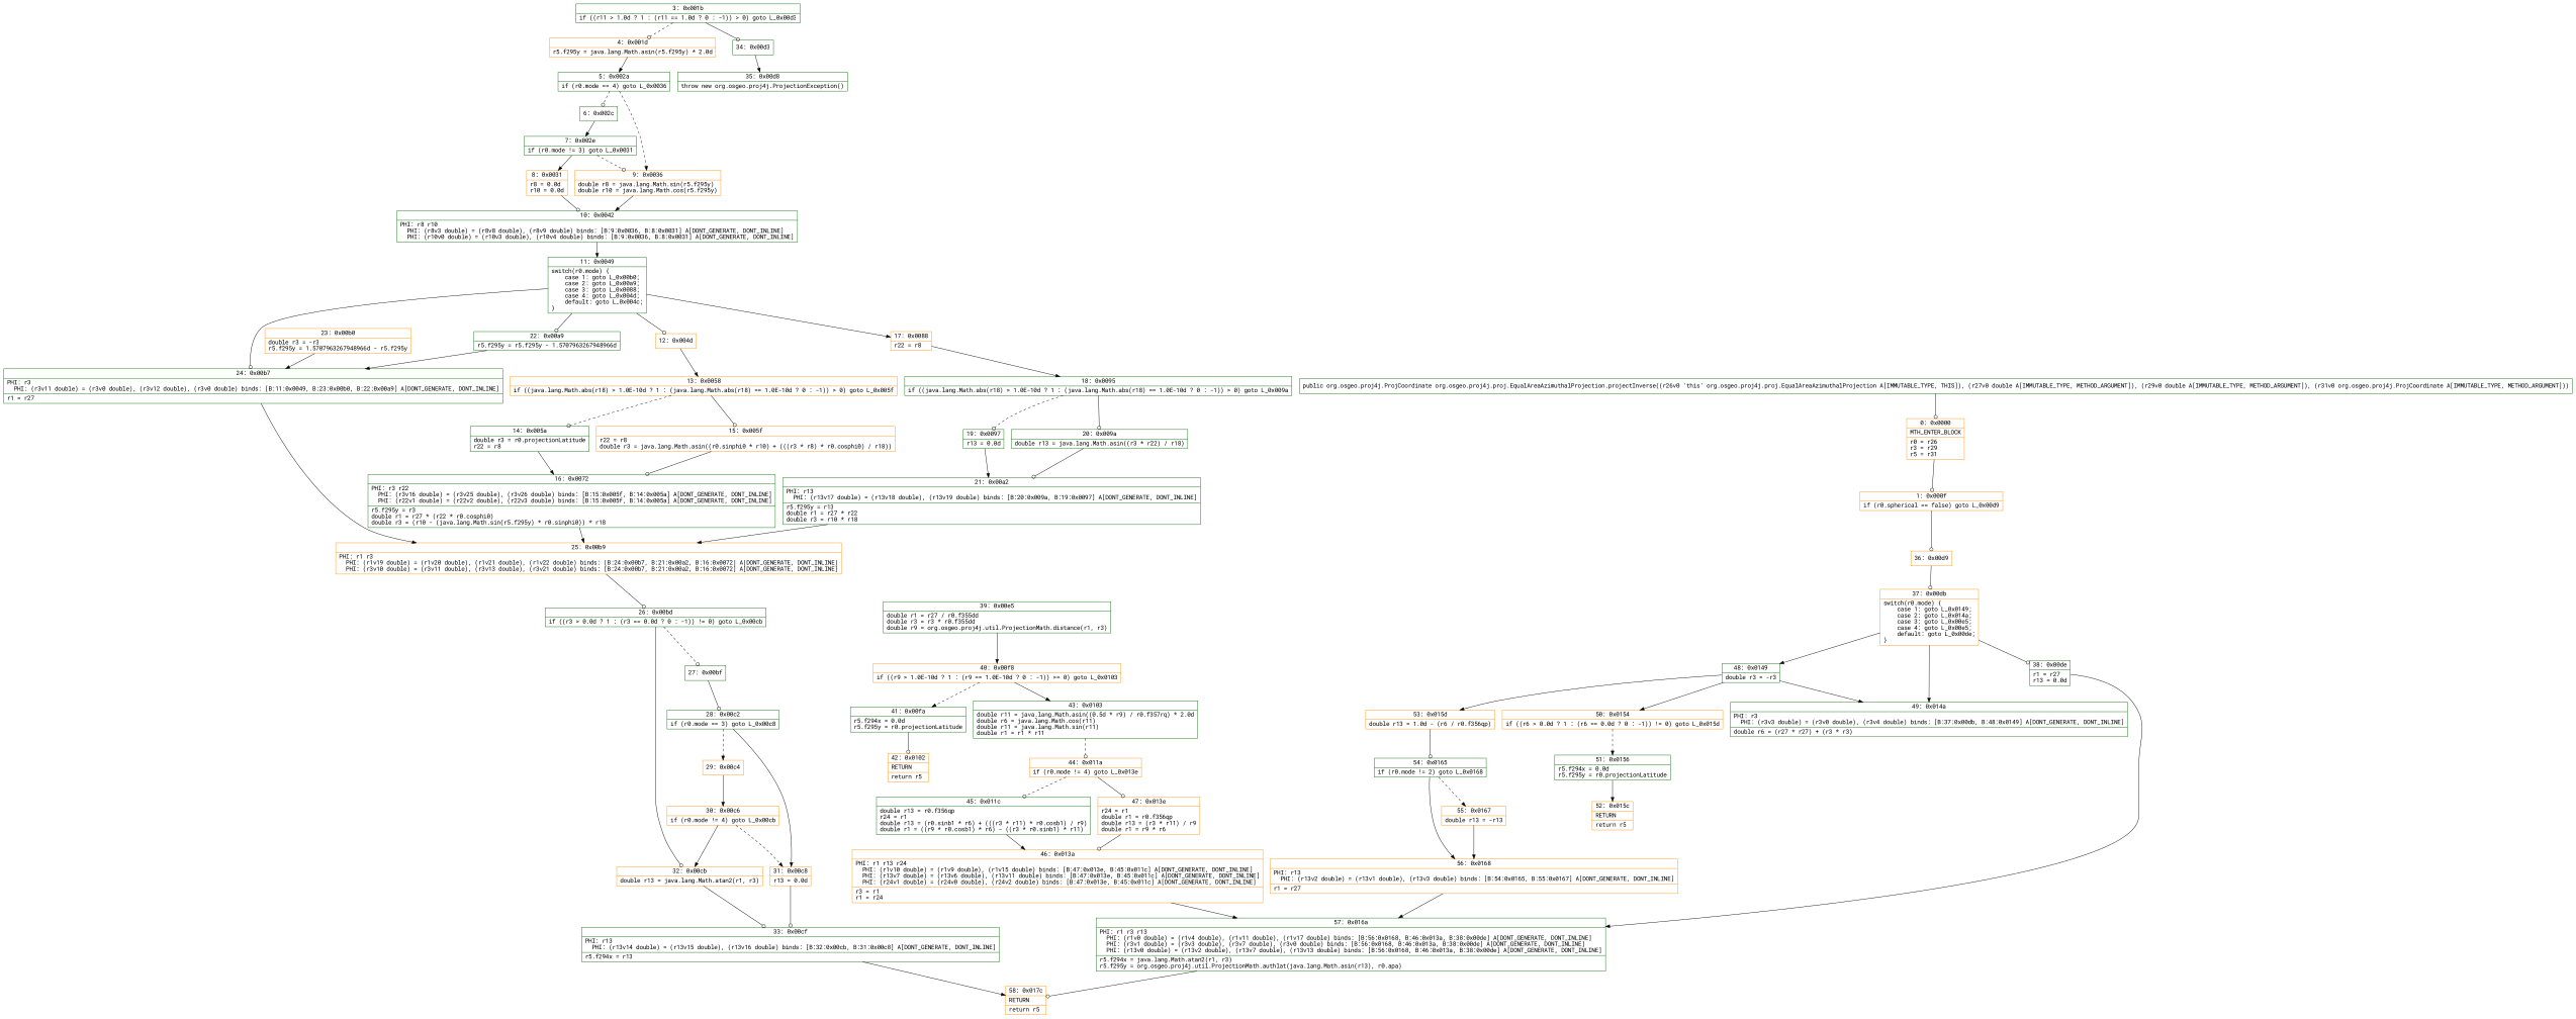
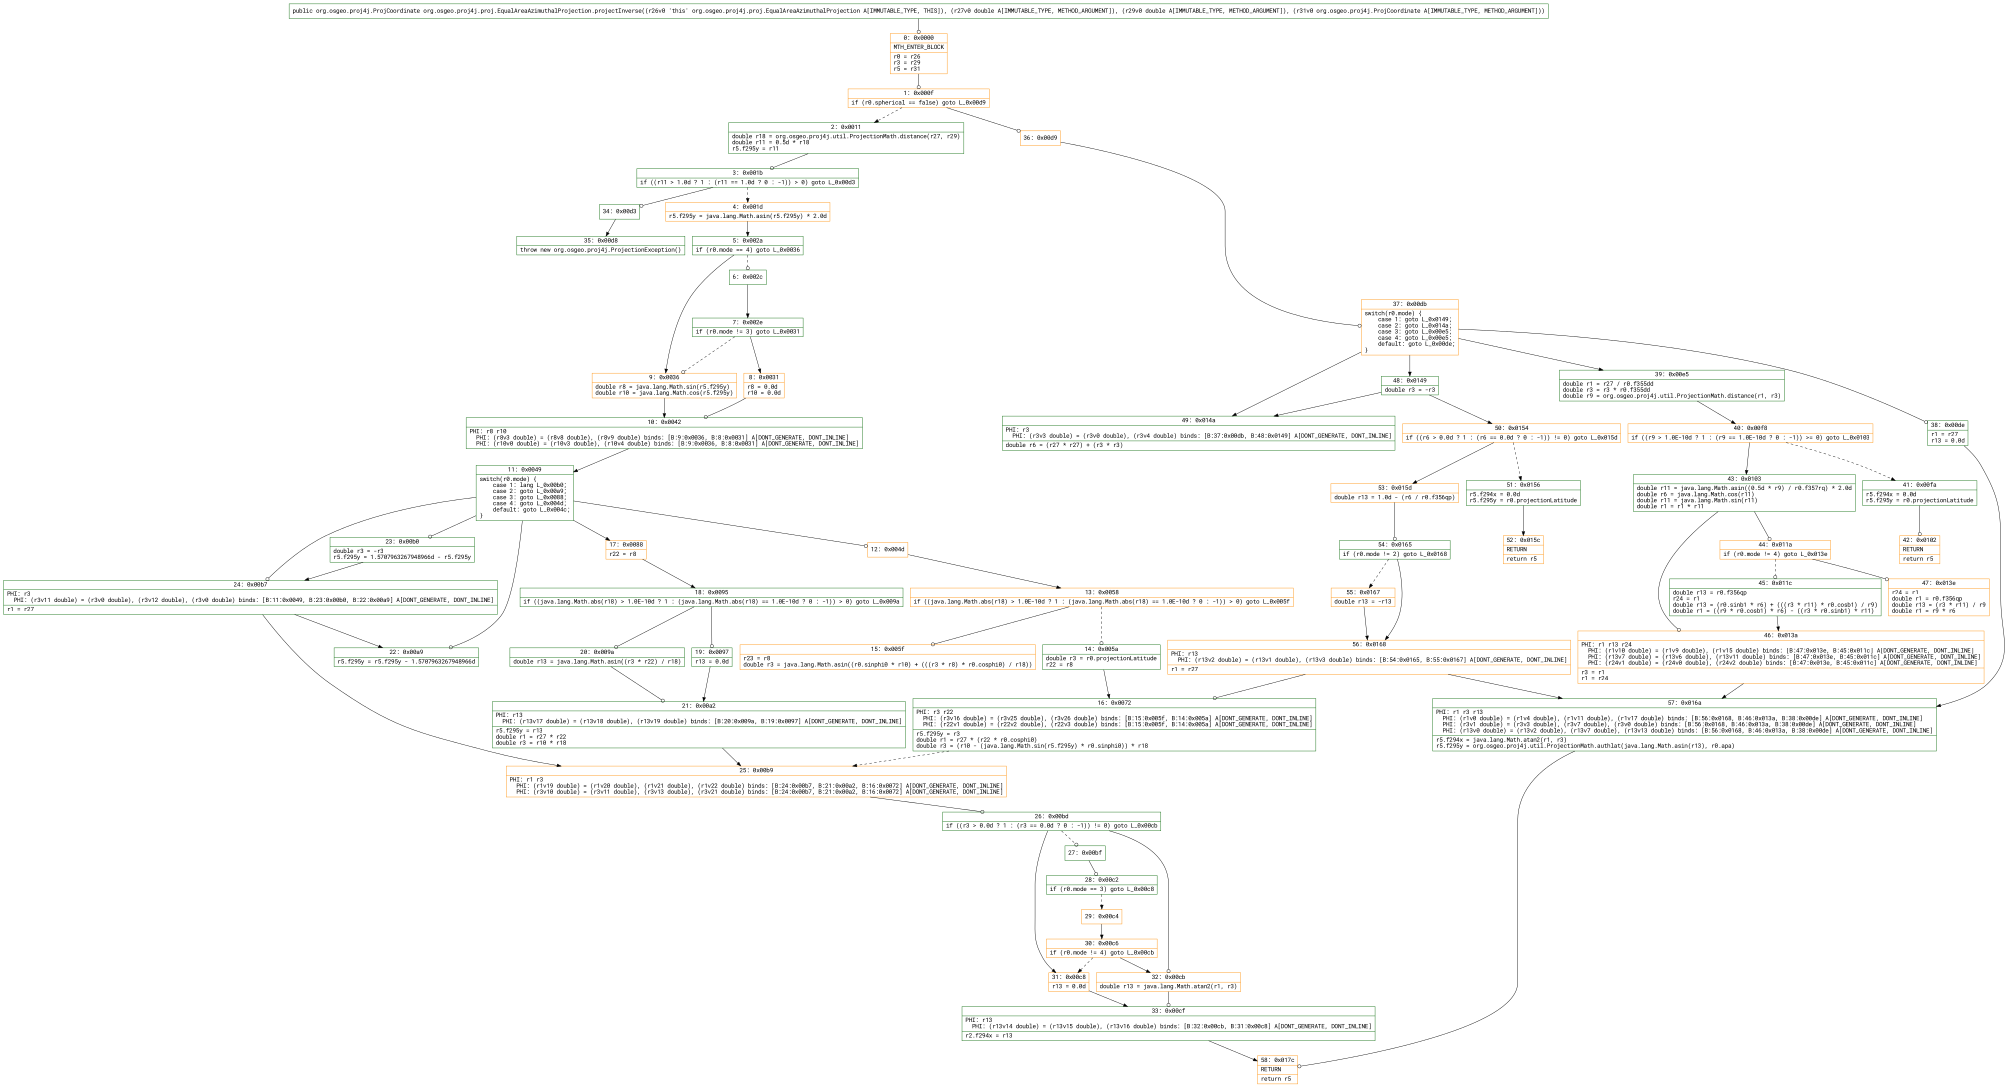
  digraph {
    fontname="Roboto Mono"
    node [color=darkgreen fontname="Roboto Mono" shape=record]
    edge [arrowhead=normal fontname="Roboto Mono"]
    n1 [color=darkorange label="{0\:\ 0x0000|MTH_ENTER_BLOCK\l|r0 = r26\lr3 = r29\lr5 = r31\l}"]
    n2 [color=darkorange label="{1\:\ 0x000f|if (r0.spherical == false) goto L_0x00d9\l}"]
+   n3 [label="{2\:\ 0x0011|double r18 = org.osgeo.proj4j.util.ProjectionMath.distance(r27, r29)\ldouble r11 = 0.5d * r18\lr5.f295y = r11\l}"]
    n4 [color=darkorange label="{36\:\ 0x00d9}"]
    n5 [label="{3\:\ 0x001b|if ((r11 \> 1.0d ? 1 : (r11 == 1.0d ? 0 : \-1)) \> 0) goto L_0x00d3\l}"]
    n6 [color=darkorange label="{37\:\ 0x00db|switch(r0.mode) \{\l    case 1: goto L_0x0149;\l    case 2: goto L_0x014a;\l    case 3: goto L_0x00e5;\l    case 4: goto L_0x00e5;\l    default: goto L_0x00de;\l\}\l}"]
    n7 [color=darkorange label="{4\:\ 0x001d|r5.f295y = java.lang.Math.asin(r5.f295y) * 2.0d\l}"]
    n8 [label="{34\:\ 0x00d3}"]
    n9 [label="{5\:\ 0x002a|if (r0.mode == 4) goto L_0x0036\l}"]
    n10 [label="{35\:\ 0x00d8|throw new org.osgeo.proj4j.ProjectionException()\l}"]
    n11 [label="{6\:\ 0x002c}"]
    n12 [color=darkorange label="{9\:\ 0x0036|double r8 = java.lang.Math.sin(r5.f295y)\ldouble r10 = java.lang.Math.cos(r5.f295y)\l}"]
    n13 [label="{7\:\ 0x002e|if (r0.mode != 3) goto L_0x0031\l}"]
    n14 [label="{10\:\ 0x0042|PHI: r8 r10 \l  PHI: (r8v3 double) = (r8v8 double), (r8v9 double) binds: [B:9:0x0036, B:8:0x0031] A[DONT_GENERATE, DONT_INLINE]\l  PHI: (r10v0 double) = (r10v3 double), (r10v4 double) binds: [B:9:0x0036, B:8:0x0031] A[DONT_GENERATE, DONT_INLINE]\l}"]
    n15 [color=darkorange label="{8\:\ 0x0031|r8 = 0.0d\lr10 = 0.0d\l}"]
-   n16 [label="{11\:\ 0x0049|switch(r0.mode) \{\l    case 1: goto L_0x00b0;\l    case 2: goto L_0x00a9;\l    case 3: goto L_0x0088;\l    case 4: goto L_0x004d;\l    default: goto L_0x004c;\l\}\l}"]
+   n16 [label="{11\:\ 0x0049|switch(r0.mode) \{\l    case 1: lang L_0x00b0;\l    case 2: goto L_0x00a9;\l    case 3: goto L_0x0088;\l    case 4: goto L_0x004d;\l    default: goto L_0x004c;\l\}\l}"]
    n17 [color=darkorange label="{12\:\ 0x004d}"]
    n18 [color=darkorange label="{17\:\ 0x0088|r22 = r8\l}"]
    n19 [label="{22\:\ 0x00a9|r5.f295y = r5.f295y \- 1.5707963267948966d\l}"]
-   n20 [color=darkorange label="{23\:\ 0x00b0|double r3 = \-r3\lr5.f295y = 1.5707963267948966d \- r5.f295y\l}"]
+   n20 [label="{23\:\ 0x00b0|double r3 = \-r3\lr5.f295y = 1.5707963267948966d \- r5.f295y\l}"]
    n21 [label="{24\:\ 0x00b7|PHI: r3 \l  PHI: (r3v11 double) = (r3v0 double), (r3v12 double), (r3v0 double) binds: [B:11:0x0049, B:23:0x00b0, B:22:0x00a9] A[DONT_GENERATE, DONT_INLINE]\l|r1 = r27\l}"]
    n22 [color=darkorange label="{13\:\ 0x0058|if ((java.lang.Math.abs(r18) \> 1.0E\-10d ? 1 : (java.lang.Math.abs(r18) == 1.0E\-10d ? 0 : \-1)) \> 0) goto L_0x005f\l}"]
    n23 [label="{18\:\ 0x0095|if ((java.lang.Math.abs(r18) \> 1.0E\-10d ? 1 : (java.lang.Math.abs(r18) == 1.0E\-10d ? 0 : \-1)) \> 0) goto L_0x009a\l}"]
    n24 [color=darkorange label="{25\:\ 0x00b9|PHI: r1 r3 \l  PHI: (r1v19 double) = (r1v20 double), (r1v21 double), (r1v22 double) binds: [B:24:0x00b7, B:21:0x00a2, B:16:0x0072] A[DONT_GENERATE, DONT_INLINE]\l  PHI: (r3v10 double) = (r3v11 double), (r3v13 double), (r3v21 double) binds: [B:24:0x00b7, B:21:0x00a2, B:16:0x0072] A[DONT_GENERATE, DONT_INLINE]\l}"]
    n25 [label="{14\:\ 0x005a|double r3 = r0.projectionLatitude\lr22 = r8\l}"]
-   n26 [color=darkorange label="{15\:\ 0x005f|r22 = r8\ldouble r3 = java.lang.Math.asin((r0.sinphi0 * r10) + (((r3 * r8) * r0.cosphi0) \/ r18))\l}"]
+   n26 [color=darkorange label="{15\:\ 0x005f|r23 = r8\ldouble r3 = java.lang.Math.asin((r0.sinphi0 * r10) + (((r3 * r8) * r0.cosphi0) \/ r18))\l}"]
    n27 [label="{16\:\ 0x0072|PHI: r3 r22 \l  PHI: (r3v16 double) = (r3v25 double), (r3v26 double) binds: [B:15:0x005f, B:14:0x005a] A[DONT_GENERATE, DONT_INLINE]\l  PHI: (r22v1 double) = (r22v2 double), (r22v3 double) binds: [B:15:0x005f, B:14:0x005a] A[DONT_GENERATE, DONT_INLINE]\l|r5.f295y = r3\ldouble r1 = r27 * (r22 * r0.cosphi0)\ldouble r3 = (r10 \- (java.lang.Math.sin(r5.f295y) * r0.sinphi0)) * r18\l}"]
    n28 [label="{26\:\ 0x00bd|if ((r3 \> 0.0d ? 1 : (r3 == 0.0d ? 0 : \-1)) != 0) goto L_0x00cb\l}"]
    n29 [label="{19\:\ 0x0097|r13 = 0.0d\l}"]
    n30 [label="{20\:\ 0x009a|double r13 = java.lang.Math.asin((r3 * r22) \/ r18)\l}"]
    n31 [label="{21\:\ 0x00a2|PHI: r13 \l  PHI: (r13v17 double) = (r13v18 double), (r13v19 double) binds: [B:20:0x009a, B:19:0x0097] A[DONT_GENERATE, DONT_INLINE]\l|r5.f295y = r13\ldouble r1 = r27 * r22\ldouble r3 = r10 * r18\l}"]
    n32 [label="{27\:\ 0x00bf}"]
    n33 [color=darkorange label="{32\:\ 0x00cb|double r13 = java.lang.Math.atan2(r1, r3)\l}"]
    n34 [label="{28\:\ 0x00c2|if (r0.mode == 3) goto L_0x00c8\l}"]
-   n35 [label="{33\:\ 0x00cf|PHI: r13 \l  PHI: (r13v14 double) = (r13v15 double), (r13v16 double) binds: [B:32:0x00cb, B:31:0x00c8] A[DONT_GENERATE, DONT_INLINE]\l|r5.f294x = r13\l}"]
+   n35 [label="{33\:\ 0x00cf|PHI: r13 \l  PHI: (r13v14 double) = (r13v15 double), (r13v16 double) binds: [B:32:0x00cb, B:31:0x00c8] A[DONT_GENERATE, DONT_INLINE]\l|r2.f294x = r13\l}"]
    n36 [color=darkorange label="{29\:\ 0x00c4}"]
    n37 [color=darkorange label="{31\:\ 0x00c8|r13 = 0.0d\l}"]
    n38 [color=darkorange label="{30\:\ 0x00c6|if (r0.mode != 4) goto L_0x00cb\l}"]
    n39 [color=darkorange label="{58\:\ 0x017c|RETURN\l|return r5\l}"]
    n40 [label="{38\:\ 0x00de|r1 = r27\lr13 = 0.0d\l}"]
    n41 [label="{39\:\ 0x00e5|double r1 = r27 \/ r0.f355dd\ldouble r3 = r3 * r0.f355dd\ldouble r9 = org.osgeo.proj4j.util.ProjectionMath.distance(r1, r3)\l}"]
    n42 [label="{48\:\ 0x0149|double r3 = \-r3\l}"]
    n43 [label="{49\:\ 0x014a|PHI: r3 \l  PHI: (r3v3 double) = (r3v0 double), (r3v4 double) binds: [B:37:0x00db, B:48:0x0149] A[DONT_GENERATE, DONT_INLINE]\l|double r6 = (r27 * r27) + (r3 * r3)\l}"]
    n44 [label="{57\:\ 0x016a|PHI: r1 r3 r13 \l  PHI: (r1v0 double) = (r1v4 double), (r1v11 double), (r1v17 double) binds: [B:56:0x0168, B:46:0x013a, B:38:0x00de] A[DONT_GENERATE, DONT_INLINE]\l  PHI: (r3v1 double) = (r3v3 double), (r3v7 double), (r3v0 double) binds: [B:56:0x0168, B:46:0x013a, B:38:0x00de] A[DONT_GENERATE, DONT_INLINE]\l  PHI: (r13v0 double) = (r13v2 double), (r13v7 double), (r13v13 double) binds: [B:56:0x0168, B:46:0x013a, B:38:0x00de] A[DONT_GENERATE, DONT_INLINE]\l|r5.f294x = java.lang.Math.atan2(r1, r3)\lr5.f295y = org.osgeo.proj4j.util.ProjectionMath.authlat(java.lang.Math.asin(r13), r0.apa)\l}"]
    n45 [color=darkorange label="{40\:\ 0x00f8|if ((r9 \> 1.0E\-10d ? 1 : (r9 == 1.0E\-10d ? 0 : \-1)) \>= 0) goto L_0x0103\l}"]
    n46 [color=darkorange label="{50\:\ 0x0154|if ((r6 \> 0.0d ? 1 : (r6 == 0.0d ? 0 : \-1)) != 0) goto L_0x015d\l}"]
    n47 [label="{41\:\ 0x00fa|r5.f294x = 0.0d\lr5.f295y = r0.projectionLatitude\l}"]
    n48 [label="{43\:\ 0x0103|double r11 = java.lang.Math.asin((0.5d * r9) \/ r0.f357rq) * 2.0d\ldouble r6 = java.lang.Math.cos(r11)\ldouble r11 = java.lang.Math.sin(r11)\ldouble r1 = r1 * r11\l}"]
    n49 [color=darkorange label="{42\:\ 0x0102|RETURN\l|return r5\l}"]
    n50 [color=darkorange label="{44\:\ 0x011a|if (r0.mode != 4) goto L_0x013e\l}"]
    n51 [label="{45\:\ 0x011c|double r13 = r0.f356qp\lr24 = r1\ldouble r13 = (r0.sinb1 * r6) + (((r3 * r11) * r0.cosb1) \/ r9)\ldouble r1 = ((r9 * r0.cosb1) * r6) \- ((r3 * r0.sinb1) * r11)\l}"]
    n52 [color=darkorange label="{47\:\ 0x013e|r24 = r1\ldouble r1 = r0.f356qp\ldouble r13 = (r3 * r11) \/ r9\ldouble r1 = r9 * r6\l}"]
    n53 [color=darkorange label="{46\:\ 0x013a|PHI: r1 r13 r24 \l  PHI: (r1v10 double) = (r1v9 double), (r1v15 double) binds: [B:47:0x013e, B:45:0x011c] A[DONT_GENERATE, DONT_INLINE]\l  PHI: (r13v7 double) = (r13v6 double), (r13v11 double) binds: [B:47:0x013e, B:45:0x011c] A[DONT_GENERATE, DONT_INLINE]\l  PHI: (r24v1 double) = (r24v0 double), (r24v2 double) binds: [B:47:0x013e, B:45:0x011c] A[DONT_GENERATE, DONT_INLINE]\l|r3 = r1\lr1 = r24\l}"]
    n54 [label="{51\:\ 0x0156|r5.f294x = 0.0d\lr5.f295y = r0.projectionLatitude\l}"]
    n55 [color=darkorange label="{53\:\ 0x015d|double r13 = 1.0d \- (r6 \/ r0.f356qp)\l}"]
    n56 [color=darkorange label="{52\:\ 0x015c|RETURN\l|return r5\l}"]
    n57 [label="{54\:\ 0x0165|if (r0.mode != 2) goto L_0x0168\l}"]
    n58 [color=darkorange label="{55\:\ 0x0167|double r13 = \-r13\l}"]
    n59 [color=darkorange label="{56\:\ 0x0168|PHI: r13 \l  PHI: (r13v2 double) = (r13v1 double), (r13v3 double) binds: [B:54:0x0165, B:55:0x0167] A[DONT_GENERATE, DONT_INLINE]\l|r1 = r27\l}"]
    n60 [label="{public org.osgeo.proj4j.ProjCoordinate org.osgeo.proj4j.proj.EqualAreaAzimuthalProjection.projectInverse((r26v0 'this' org.osgeo.proj4j.proj.EqualAreaAzimuthalProjection A[IMMUTABLE_TYPE, THIS]), (r27v0 double A[IMMUTABLE_TYPE, METHOD_ARGUMENT]), (r29v0 double A[IMMUTABLE_TYPE, METHOD_ARGUMENT]), (r31v0 org.osgeo.proj4j.ProjCoordinate A[IMMUTABLE_TYPE, METHOD_ARGUMENT])) }"]
    n1 -> n2 [arrowhead=odot]
+   n2 -> n3 [style=dashed]
    n2 -> n4 [arrowhead=odot]
+   n3 -> n5 [arrowhead=odot]
    n4 -> n6 [arrowhead=odot]
-   n5 -> n7 [arrowhead=odot style=dashed]
+   n5 -> n7 [style=dashed]
    n5 -> n8 [arrowhead=odot]
    n6 -> n40 [arrowhead=odot]
+   n6 -> n41
    n6 -> n42
    n6 -> n43
    n7 -> n9
    n8 -> n10
    n9 -> n11 [arrowhead=odot style=dashed]
-   n9 -> n12 [style=dashed]
+   n9 -> n12
    n11 -> n13
    n12 -> n14
    n13 -> n12 [arrowhead=odot style=dashed]
    n13 -> n15
    n14 -> n16
    n15 -> n14 [arrowhead=odot]
    n16 -> n17 [arrowhead=odot]
    n16 -> n18
    n16 -> n19 [arrowhead=odot]
+   n16 -> n20 [arrowhead=odot]
    n16 -> n21 [arrowhead=odot]
    n17 -> n22
    n18 -> n23
-   n19 -> n21
+   n21 -> n19
    n20 -> n21
    n21 -> n24
    n22 -> n25 [arrowhead=odot style=dashed]
    n22 -> n26 [arrowhead=odot]
-   n23 -> n29 [arrowhead=odot style=dashed]
+   n23 -> n29 [arrowhead=odot style=solid]
    n23 -> n30 [arrowhead=odot]
    n24 -> n28 [arrowhead=odot]
    n25 -> n27
-   n26 -> n27 [arrowhead=odot]
-   n27 -> n24
+   n59 -> n27 [arrowhead=odot]
+   n27 -> n24 [style=dashed]
    n28 -> n32 [arrowhead=odot style=dashed]
    n28 -> n33 [arrowhead=odot]
    n29 -> n31
    n30 -> n31 [arrowhead=odot]
    n31 -> n24
    n32 -> n34 [arrowhead=odot]
    n33 -> n35 [arrowhead=odot]
    n34 -> n36 [style=dashed]
-   n34 -> n37
+   n28 -> n37
    n35 -> n39
    n36 -> n38
-   n37 -> n35 [arrowhead=odot]
+   n37 -> n35
    n38 -> n33
    n38 -> n37 [style=dashed]
    n40 -> n44
    n41 -> n45
    n42 -> n43
    n42 -> n46
    n44 -> n39 [arrowhead=odot]
    n45 -> n47 [style=dashed]
    n45 -> n48
    n46 -> n54 [style=dashed]
-   n42 -> n55
+   n46 -> n55
    n47 -> n49 [arrowhead=odot]
-   n48 -> n50 [arrowhead=odot style=dashed]
+   n48 -> n50 [arrowhead=odot]
    n50 -> n51 [arrowhead=odot style=dashed]
    n50 -> n52 [arrowhead=odot]
    n51 -> n53
-   n52 -> n53 [arrowhead=odot]
+   n48 -> n53 [arrowhead=odot]
    n53 -> n44
    n54 -> n56
    n55 -> n57 [arrowhead=odot]
    n57 -> n58 [style=dashed]
    n57 -> n59
    n58 -> n59
    n59 -> n44
    n60 -> n1 [arrowhead=odot]
  }
